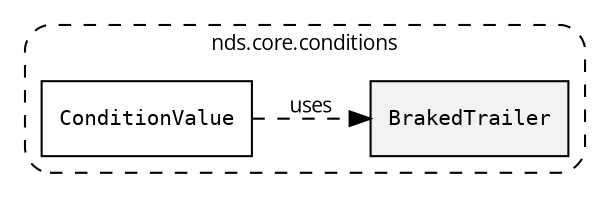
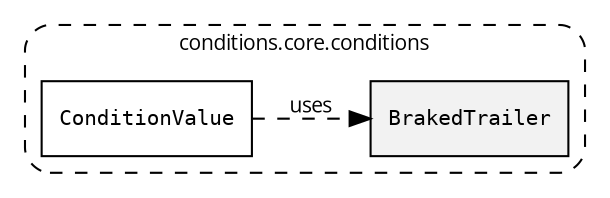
  digraph {
    fontsize=10
    rankdir=LR
    fontname="Open Sans"
    node [fontsize=10 shape=box fontname="Open Sans"]
    n1 [fillcolor="#0000000D" label=<<font face="monospace"><table align="center" border="0" cellspacing="0" cellpadding="0"><tr><td href="../../../content/packages/nds.core.conditions.html#Subtype-BrakedTrailer" title="Subtype defined in nds.core.conditions">BrakedTrailer</td></tr></table></font>> style=filled]
    n2 [label=<<font face="monospace"><table align="center" border="0" cellspacing="0" cellpadding="0"><tr><td href="../../../content/packages/nds.core.conditions.html#Choice-ConditionValue" title="Choice defined in nds.core.conditions">ConditionValue</td></tr></table></font>>]
    subgraph cluster_1 {
-     label="nds.core.conditions"
+     label="conditions.core.conditions"
      style="dashed, rounded"
      n1
      n2
    }
    n2 -> n1 [fontsize=10 label=uses style=dashed fontname="Open Sans"]
  }
